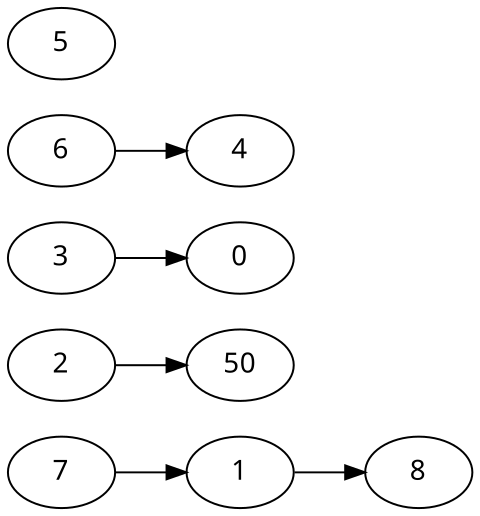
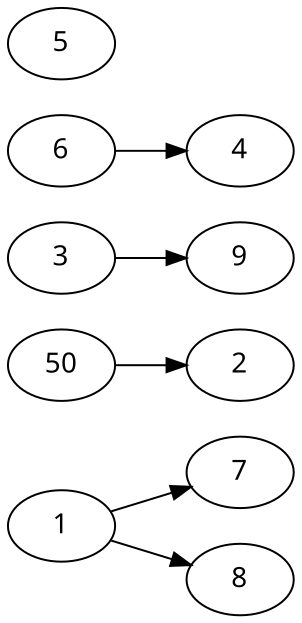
  digraph {
    fontname="Noto Sans"
    rankdir=LR
    node [Weight=29 fontname="Noto Sans"]
    edge [fontname="Noto Sans"]
    1 [Weight=21]
    7 [Weight=27]
    8 [Weight=20]
    2 [Weight=40]
    n5 [label=50]
    3 [Weight=34]
-   9 [label=0]
+   9
    4 [Weight=15]
    6 [Weight=33]
    5
-   7 -> 1 [Weight=11]
+   1 -> 7 [Weight=11]
    1 -> 8 [Weight=1]
-   2 -> n5 [Weight=5]
+   n5 -> 2 [Weight=5]
    3 -> 9 [Weight=2]
    6 -> 4 [Weight=17]
  }
